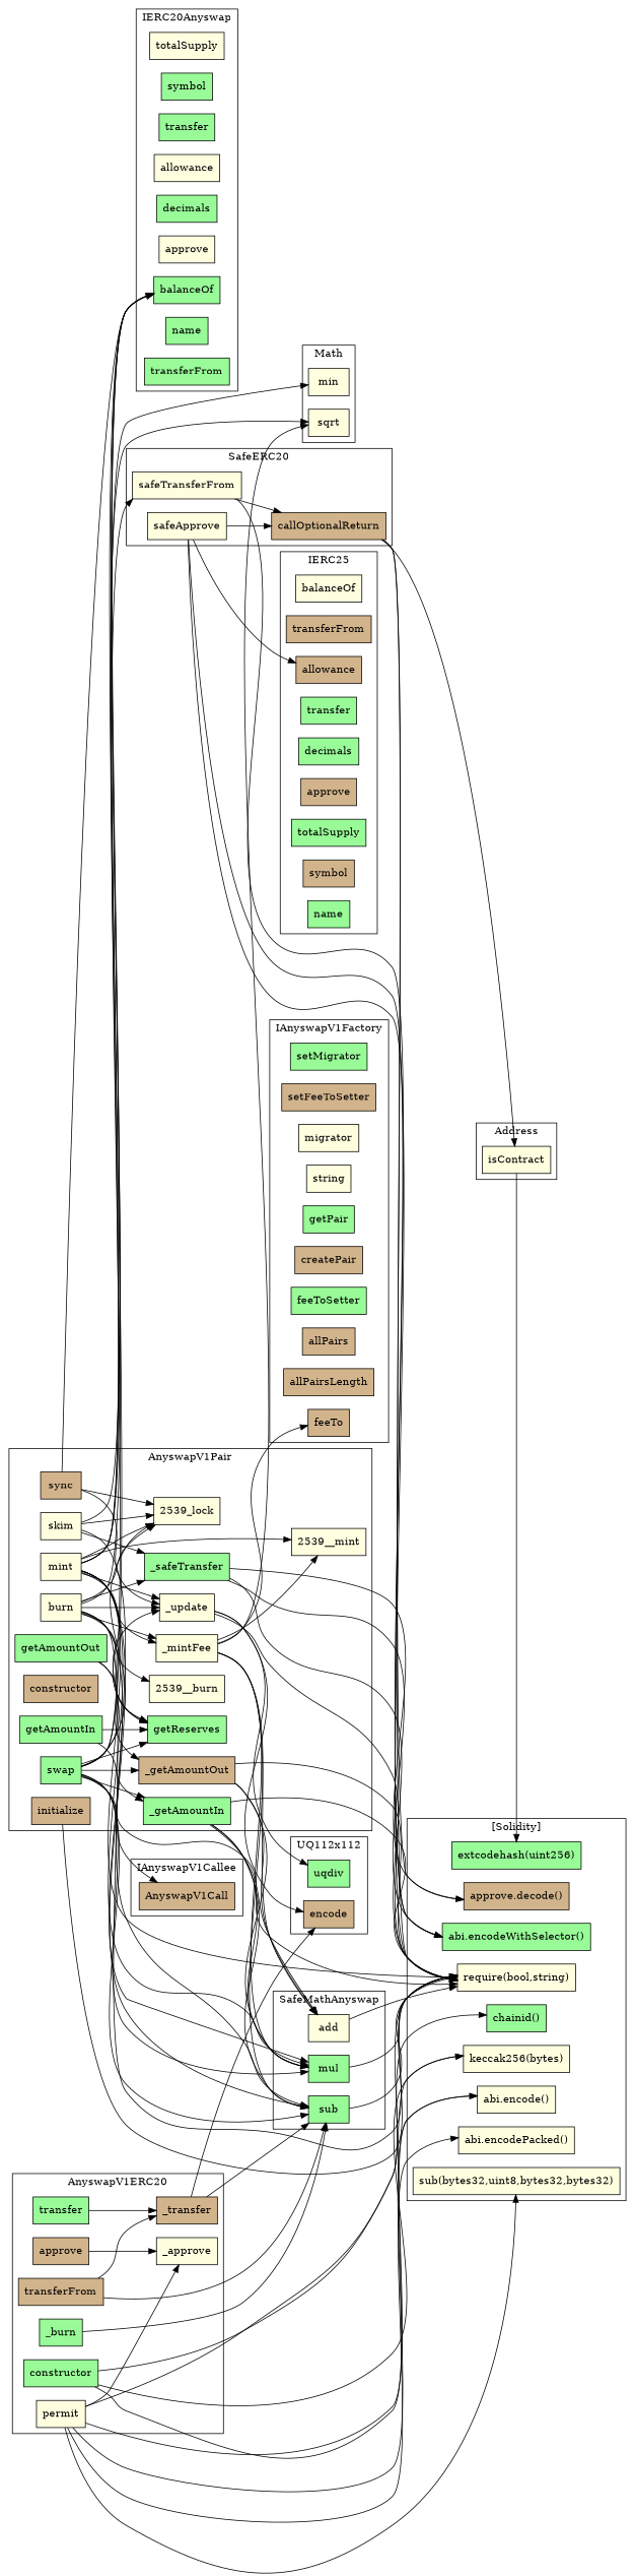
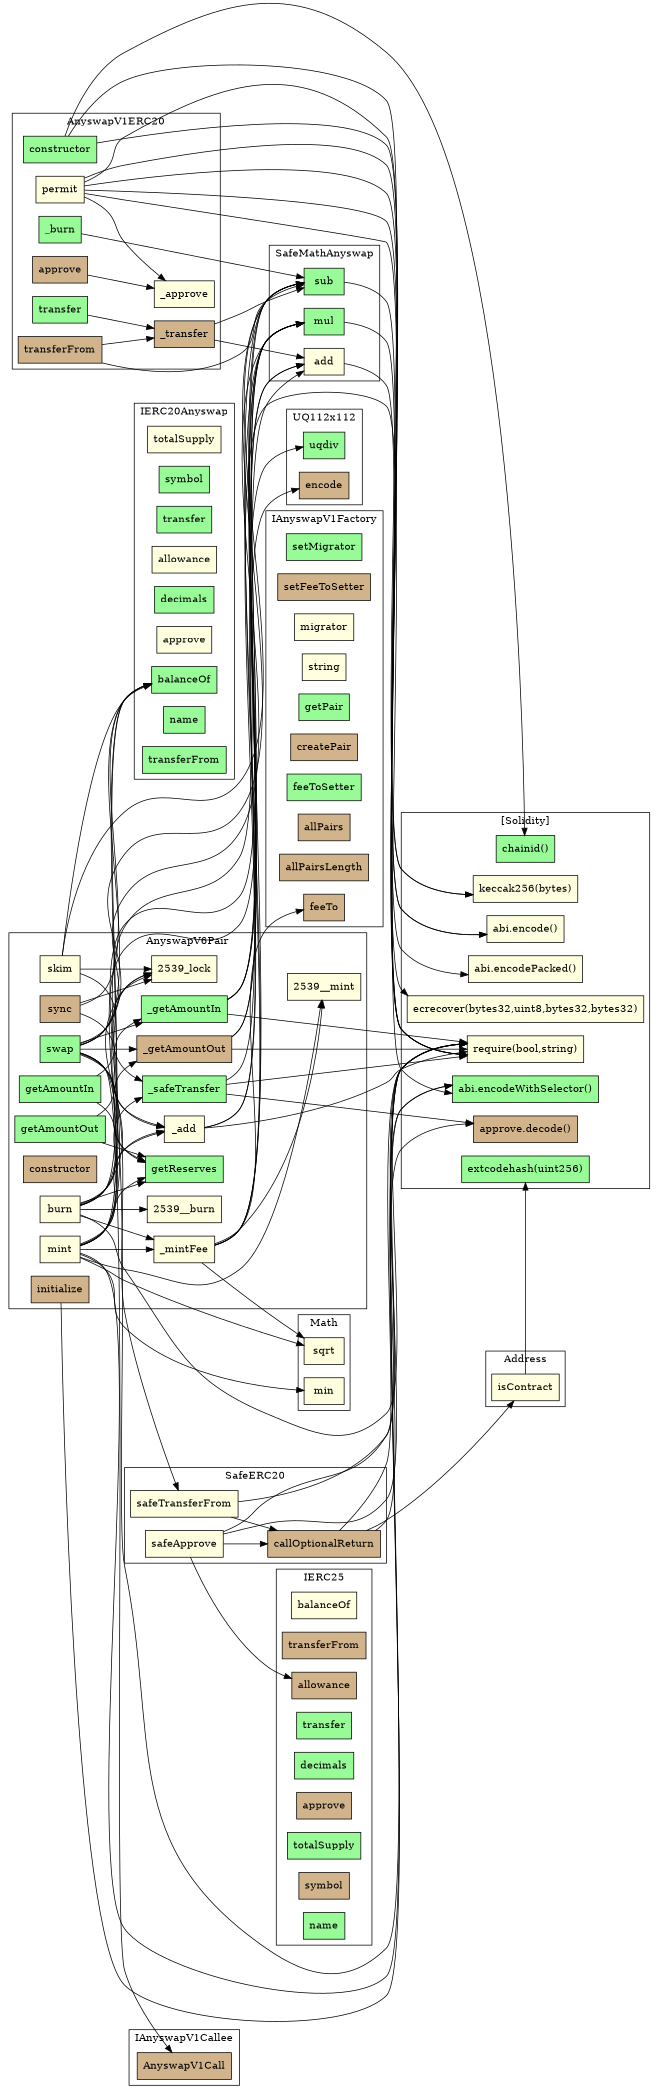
  strict digraph {
    rankdir=LR
    node [fillcolor=palegreen shape=box style=filled]
    n1 [fillcolor=lightyellow label=safeTransferFrom]
    n2 [fillcolor=tan label=callOptionalReturn]
    n3 [fillcolor=lightyellow label=safeApprove]
    n4 [fillcolor=tan label=AnyswapV1Call]
    n5 [label=uqdiv]
    n6 [fillcolor=tan label=encode]
    n7 [label=setMigrator]
    n8 [fillcolor=tan label=setFeeToSetter]
    n9 [fillcolor=lightyellow label=migrator]
    n10 [fillcolor=lightyellow label=string]
    n11 [label=getPair]
    n12 [fillcolor=tan label=createPair]
    n13 [label=feeToSetter]
    n14 [fillcolor=tan label=allPairs]
    n15 [fillcolor=tan label=allPairsLength]
    n16 [fillcolor=tan label=feeTo]
    n17 [label=swap]
    n18 [label=_safeTransfer]
    n19 [fillcolor=tan label=_getAmountOut]
-   n20 [fillcolor=lightyellow label=_update]
+   n20 [fillcolor=lightyellow label=_add]
    n21 [label=getReserves]
    "2539_lock" [fillcolor=lightyellow]
    n23 [label=_getAmountIn]
    n24 [fillcolor=lightyellow label=_mintFee]
    "2539__mint" [fillcolor=lightyellow]
    n26 [fillcolor=tan label=sync]
    n27 [fillcolor=lightyellow label=skim]
    n28 [fillcolor=lightyellow label=mint]
    n29 [label=getAmountIn]
    n30 [fillcolor=tan label=constructor]
    n31 [fillcolor=tan label=initialize]
    n32 [label=getAmountOut]
    n33 [fillcolor=lightyellow label=burn]
    "2539__burn" [fillcolor=lightyellow]
    n35 [fillcolor=lightyellow label=isContract]
    n36 [fillcolor=lightyellow label=add]
    n37 [label=sub]
    n38 [label=mul]
    n39 [fillcolor=lightyellow label=balanceOf]
    n40 [fillcolor=tan label=transferFrom]
    n41 [fillcolor=tan label=allowance]
    n42 [label=transfer]
    n43 [label=decimals]
    n44 [fillcolor=tan label=approve]
    n45 [label=totalSupply]
    n46 [fillcolor=tan label=symbol]
    n47 [label=name]
    n48 [fillcolor=lightyellow label=permit]
    n49 [fillcolor=lightyellow label=_approve]
    n50 [label=transfer]
    n51 [fillcolor=tan label=_transfer]
    n52 [label=_burn]
    n53 [fillcolor=tan label=transferFrom]
    n54 [label=constructor]
    n55 [fillcolor=tan label=approve]
    n56 [fillcolor=lightyellow label=totalSupply]
    n57 [label=symbol]
    n58 [label=transfer]
    n59 [fillcolor=lightyellow label=allowance]
    n60 [label=decimals]
    n61 [fillcolor=lightyellow label=approve]
    n62 [label=balanceOf]
    n63 [label=name]
    n64 [label=transferFrom]
    n65 [fillcolor=lightyellow label=min]
    n66 [fillcolor=lightyellow label=sqrt]
    "abi.encodeWithSelector()"
    n68 [fillcolor=tan label="approve.decode()"]
    "require(bool,string)" [fillcolor=lightyellow]
    "extcodehash(uint256)"
    "abi.encode()" [fillcolor=lightyellow]
    "abi.encodePacked()" [fillcolor=lightyellow]
    "keccak256(bytes)" [fillcolor=lightyellow]
-   "ecrecover(bytes32,uint8,bytes32,bytes32)" [fillcolor=lightyellow label="sub(bytes32,uint8,bytes32,bytes32)"]
+   "ecrecover(bytes32,uint8,bytes32,bytes32)" [fillcolor=lightyellow]
    "chainid()"
    subgraph cluster_1 {
      label=SafeERC20
      n1
      n2
      n3
    }
    subgraph cluster_2 {
      label=IAnyswapV1Callee
      n4
    }
    subgraph cluster_3 {
      label=UQ112x112
      n5
      n6
    }
    subgraph cluster_4 {
      label=IAnyswapV1Factory
      n7
      n8
      n9
      n10
      n11
      n12
      n13
      n14
      n15
      n16
    }
    subgraph cluster_5 {
-     label=AnyswapV1Pair
+     label=AnyswapV6Pair
      n17
      n18
      n19
      n20
      n21
      "2539_lock"
      n23
      n24
      "2539__mint"
      n26
      n27
      n28
      n29
      n30
      n31
      n32
      n33
      "2539__burn"
    }
    subgraph cluster_6 {
      label=Address
      n35
    }
    subgraph cluster_7 {
      label=SafeMathAnyswap
      n36
      n37
      n38
    }
    subgraph cluster_8 {
      label=IERC25
      n39
      n40
      n41
      n42
      n43
      n44
      n45
      n46
      n47
    }
    subgraph cluster_9 {
      label=AnyswapV1ERC20
      n48
      n49
      n50
      n51
      n52
      n53
      n54
      n55
    }
    subgraph cluster_10 {
      label=IERC20Anyswap
      n56
      n57
      n58
      n59
      n60
      n61
      n62
      n63
      n64
    }
    subgraph cluster_11 {
      label=Math
      n65
      n66
    }
    subgraph cluster_12 {
      label="[Solidity]"
      "abi.encodeWithSelector()"
      n68
      "require(bool,string)"
      "extcodehash(uint256)"
      "abi.encode()"
      "abi.encodePacked()"
      "keccak256(bytes)"
      "ecrecover(bytes32,uint8,bytes32,bytes32)"
      "chainid()"
    }
    n1 -> n2
    n1 -> "abi.encodeWithSelector()"
    n2 -> n35
    n2 -> n68
    n2 -> "require(bool,string)"
    n3 -> n2
    n3 -> n41
    n3 -> "abi.encodeWithSelector()"
    n3 -> "require(bool,string)"
    n17 -> n1
    n17 -> n4
    n17 -> n19
    n17 -> n20
    n17 -> n21
    n17 -> "2539_lock"
    n17 -> n23
    n17 -> n37
    n17 -> n38
    n17 -> n62
    n17 -> "require(bool,string)"
    n18 -> "abi.encodeWithSelector()"
    n18 -> n68
    n18 -> "require(bool,string)"
    n19 -> n36
    n19 -> n38
    n19 -> "require(bool,string)"
    n20 -> n5
    n20 -> n6
    n20 -> "require(bool,string)"
    n23 -> n36
    n23 -> n37
    n23 -> n38
    n23 -> "require(bool,string)"
    n24 -> n16
    n24 -> "2539__mint"
    n24 -> n36
    n24 -> n37
    n24 -> n38
    n24 -> n66
    n26 -> n20
    n26 -> "2539_lock"
    n26 -> n62
    n27 -> n18
    n27 -> "2539_lock"
    n27 -> n37
    n27 -> n62
    n28 -> n20
    n28 -> n21
    n28 -> "2539_lock"
    n28 -> n24
    n28 -> "2539__mint"
    n28 -> n37
    n28 -> n38
    n28 -> n62
    n28 -> n65
    n28 -> n66
    n28 -> "require(bool,string)"
    n29 -> n21
    n29 -> n23
    n31 -> "require(bool,string)"
    n32 -> n19
    n32 -> n21
    n33 -> n18
    n33 -> n20
    n33 -> n21
    n33 -> "2539_lock"
    n33 -> n24
    n33 -> "2539__burn"
    n33 -> n38
    n33 -> n62
    n33 -> "require(bool,string)"
    n35 -> "extcodehash(uint256)"
    n36 -> "require(bool,string)"
    n37 -> "require(bool,string)"
    n38 -> "require(bool,string)"
    n48 -> n49
    n48 -> "require(bool,string)"
    n48 -> "abi.encode()"
    n48 -> "abi.encodePacked()"
    n48 -> "keccak256(bytes)"
    n48 -> "ecrecover(bytes32,uint8,bytes32,bytes32)"
    n50 -> n51
-   n51 -> n6
+   n51 -> n36
    n51 -> n37
    n52 -> n37
    n53 -> n37
    n53 -> n51
    n54 -> "abi.encode()"
    n54 -> "keccak256(bytes)"
    n54 -> "chainid()"
    n55 -> n49
  }
